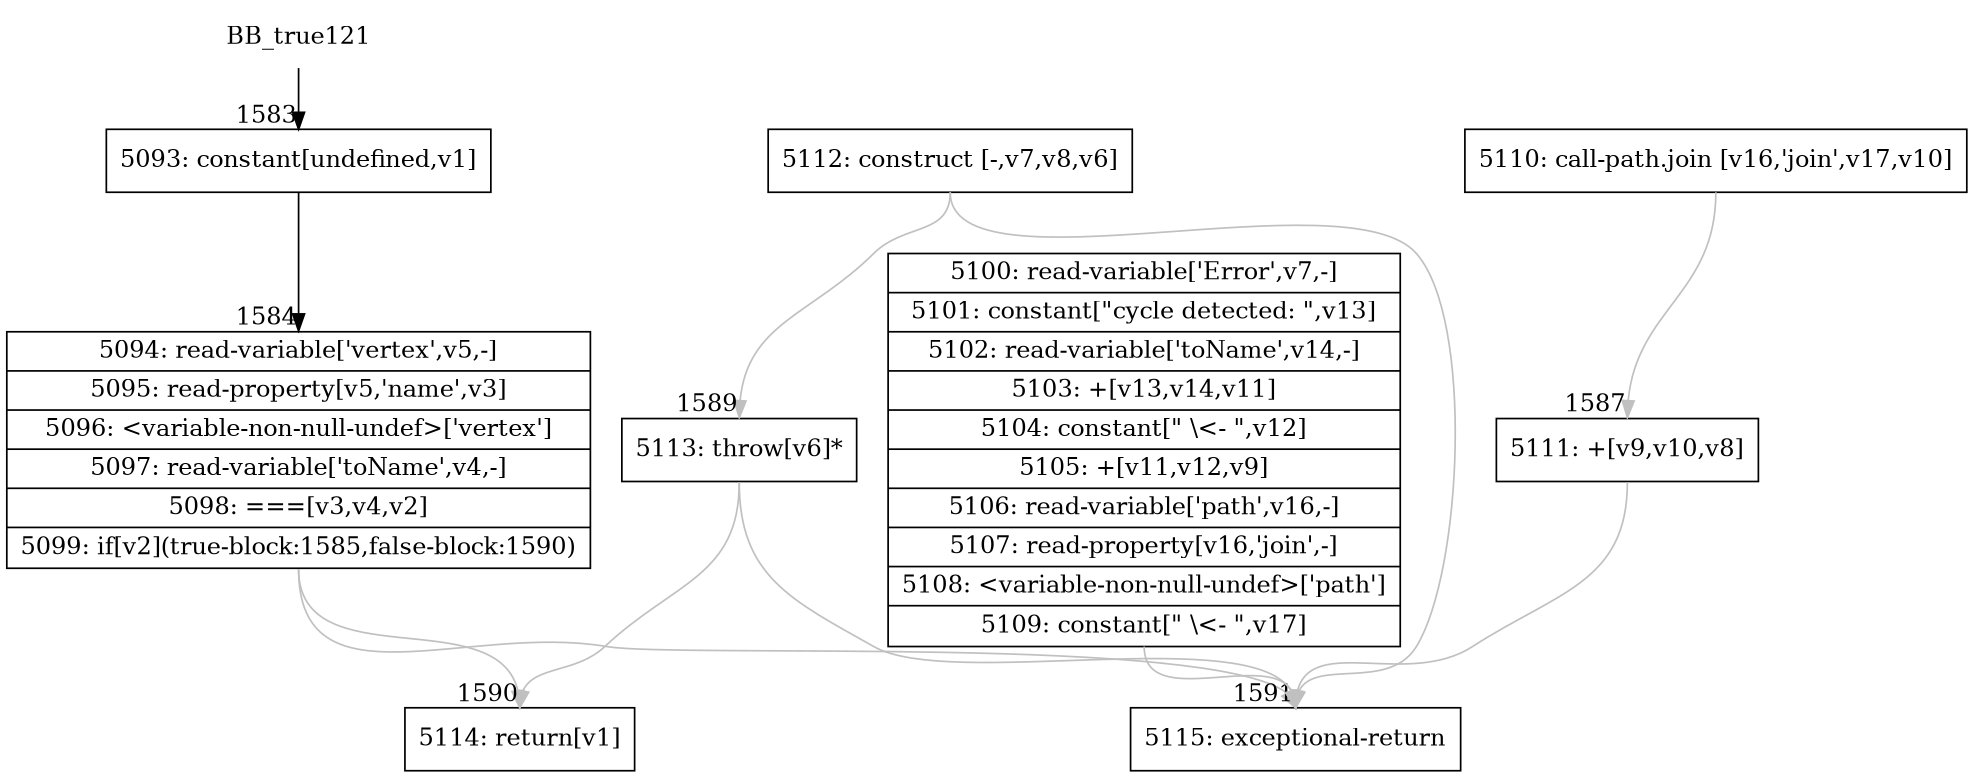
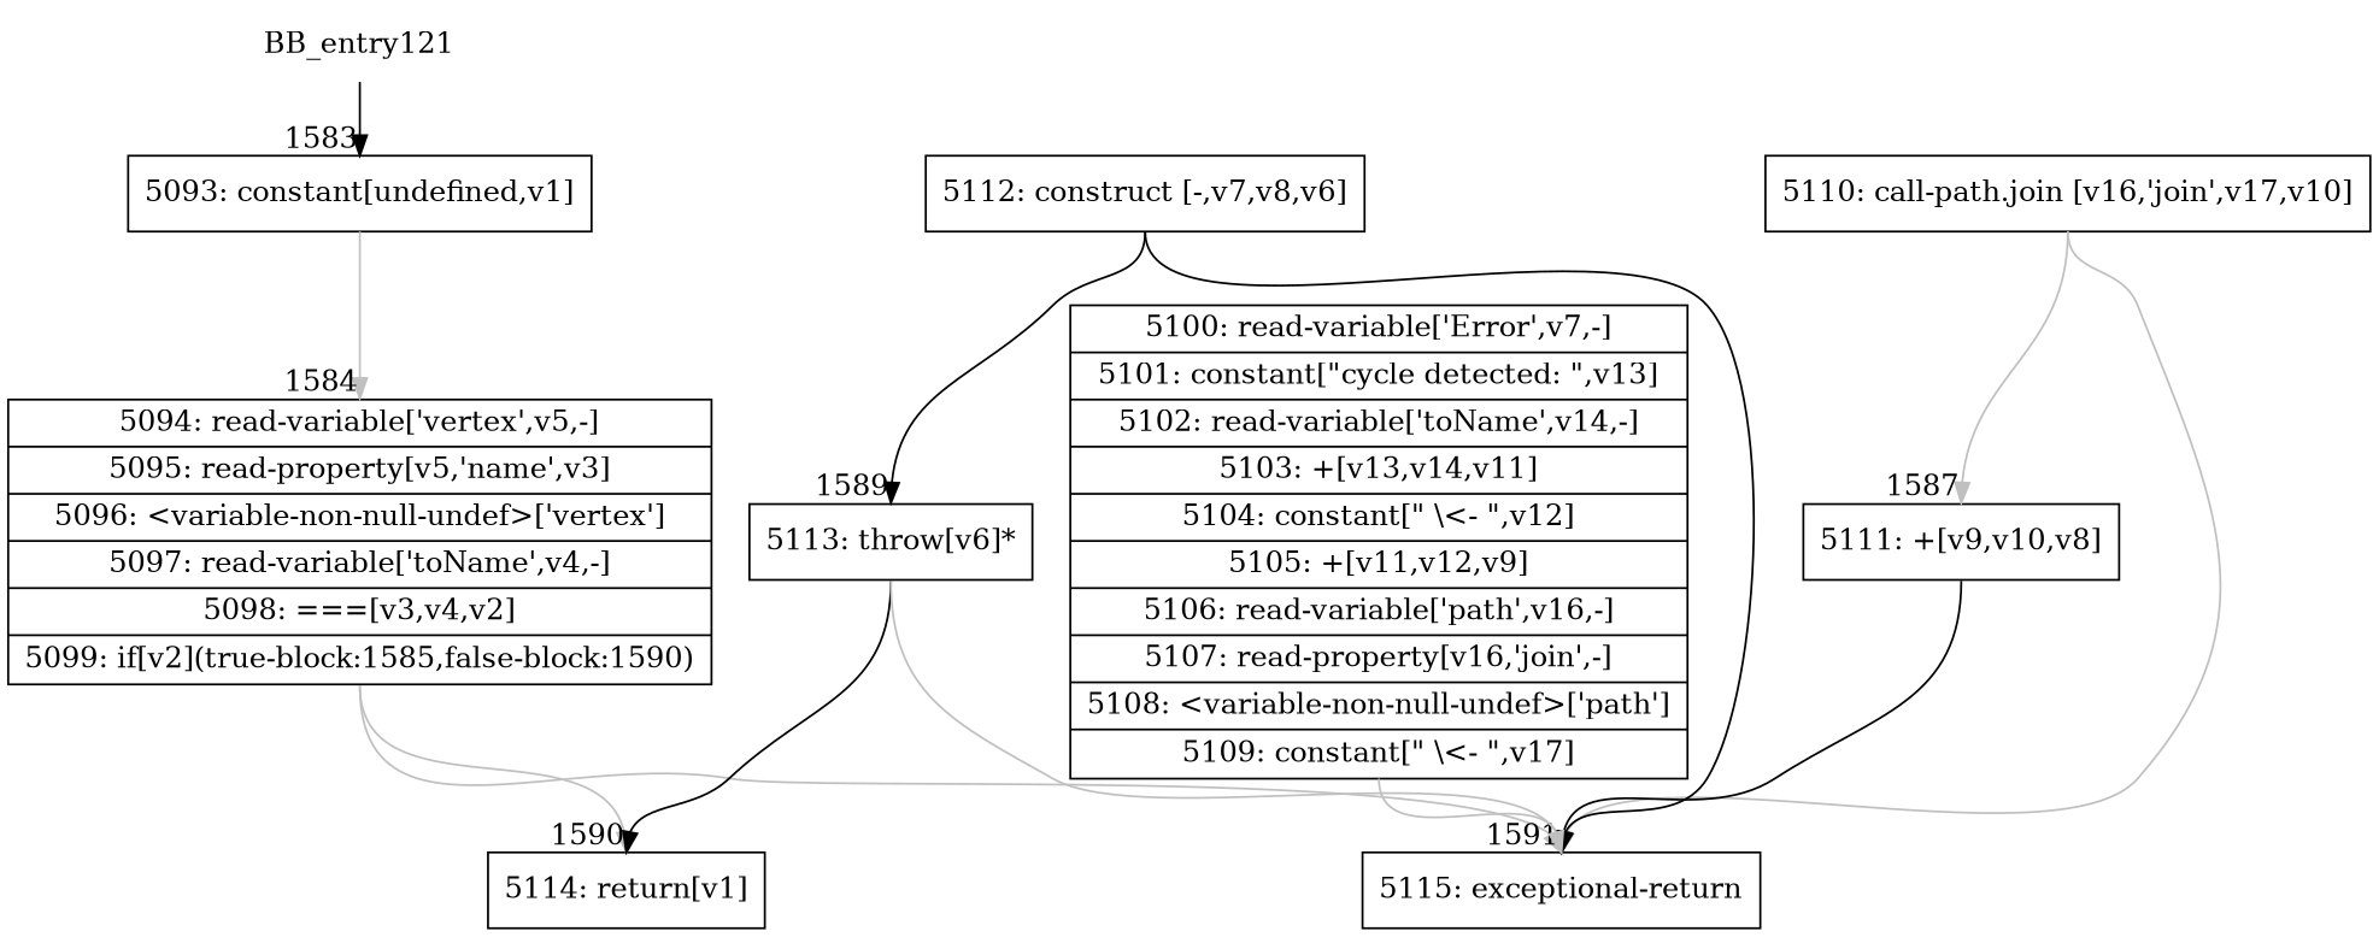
  digraph {
    rankdir=TD
    node [shape=record]
    edge [headport=n tailport=s color=gray]
-   BB_entry121 [shape=none label=BB_true121]
+   BB_entry121 [shape=none]
    n2 [label="{5093: constant[undefined,v1]}"]
    n3 [label="{5094: read-variable['vertex',v5,-]|5095: read-property[v5,'name',v3]|5096: \<variable-non-null-undef\>['vertex']|5097: read-variable['toName',v4,-]|5098: ===[v3,v4,v2]|5099: if[v2](true-block:1585,false-block:1590)}"]
    n4 [label="{5114: return[v1]}"]
    n5 [label="{5115: exceptional-return}"]
    n6 [label="{5100: read-variable['Error',v7,-]|5101: constant[\"cycle detected: \",v13]|5102: read-variable['toName',v14,-]|5103: +[v13,v14,v11]|5104: constant[\" \\\<- \",v12]|5105: +[v11,v12,v9]|5106: read-variable['path',v16,-]|5107: read-property[v16,'join',-]|5108: \<variable-non-null-undef\>['path']|5109: constant[\" \\\<- \",v17]}"]
    n7 [label="{5110: call-path.join [v16,'join',v17,v10]}"]
    n8 [label="{5111: +[v9,v10,v8]}"]
    n9 [label="{5112: construct [-,v7,v8,v6]}"]
    n10 [label="{5113: throw[v6]*}"]
    BB_entry121 -> n2 [headlabel="    1583" color=""]
-   n2 -> n3 [headlabel="      1584" color=""]
+   n2 -> n3 [headlabel="      1584"]
    n3 -> n4 [headlabel="      1590"]
    n3 -> n5 [headlabel="      1591"]
    n6 -> n5
+   n7 -> n5
    n7 -> n8 [headlabel="      1587"]
-   n8 -> n5
-   n9 -> n5
-   n9 -> n10 [headlabel="      1589"]
-   n10 -> n4
+   n8 -> n5 [color=black]
+   n9 -> n5 [color=black]
+   n9 -> n10 [headlabel="      1589" color=""]
+   n10 -> n4 [color=""]
    n10 -> n5
  }
